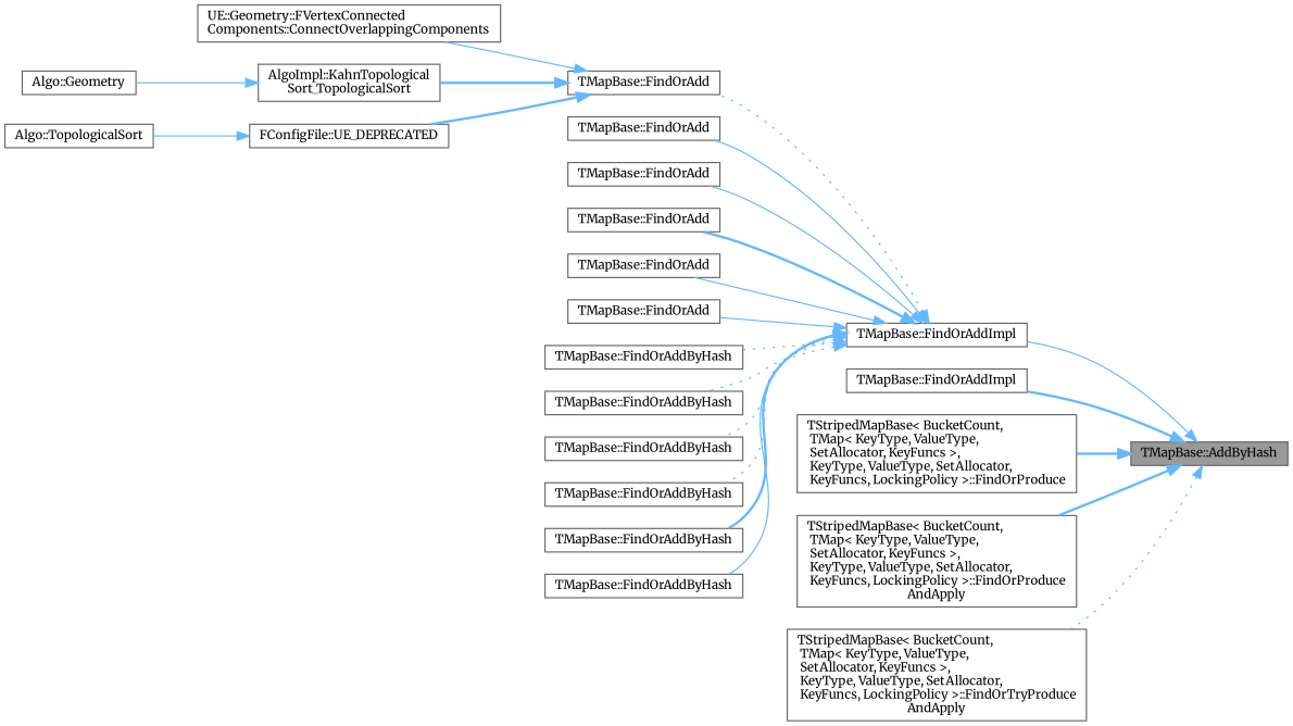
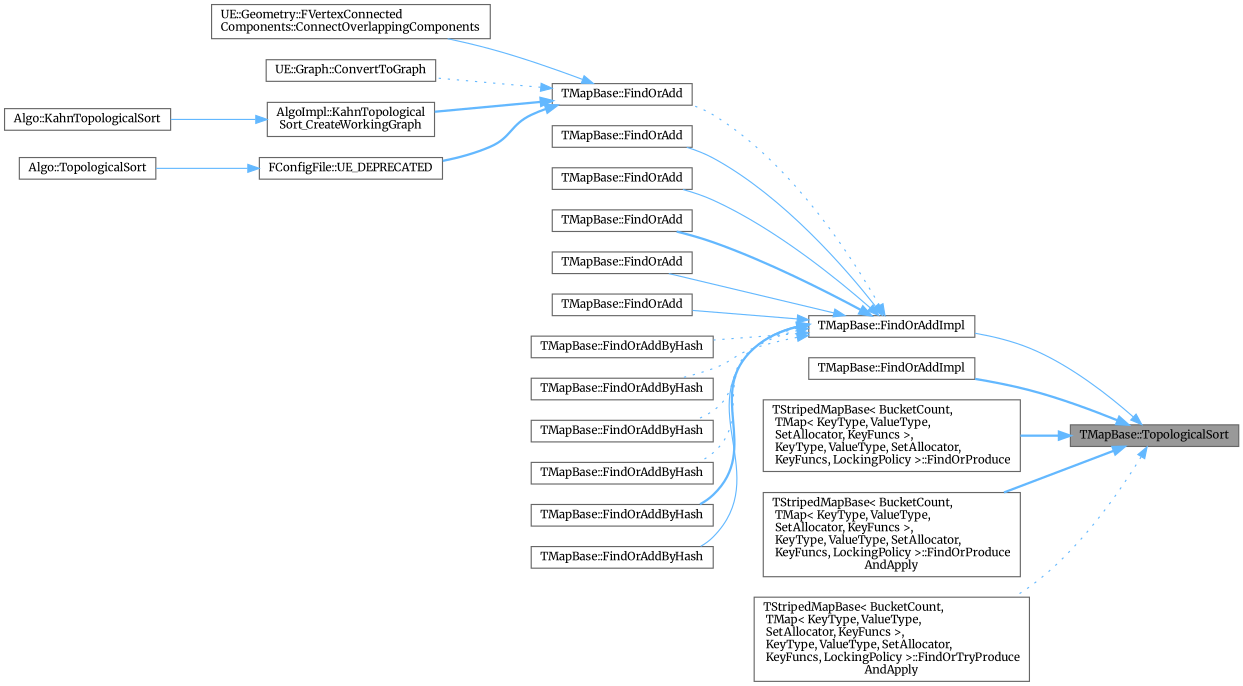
  digraph {
    fontname=Merriweather
    rankdir=RL
    node [color=grey40 fillcolor=white fontname=Merriweather fontsize=10 shape=box style=filled]
    edge [color=steelblue1 dir=back fontname=Merriweather fontsize=10 labelfontname=Helvetica labelfontsize=10 style=solid]
-   n1 [color=gray40 fillcolor=grey60 fontcolor=black height=0.2 label="TMapBase::AddByHash" width=0.4]
+   n1 [color=gray40 fillcolor=grey60 fontcolor=black height=0.2 label="TMapBase::TopologicalSort" width=0.4]
    n2 [height=0.2 label="TMapBase::FindOrAddImpl" width=0.4]
    n3 [height=0.2 label="TMapBase::FindOrAddImpl" width=0.4]
    n4 [height=0.2 label="TStripedMapBase\< BucketCount,\l TMap\< KeyType, ValueType,\l SetAllocator, KeyFuncs \>,\l KeyType, ValueType, SetAllocator,\l KeyFuncs, LockingPolicy \>::FindOrProduce" width=0.4]
    n5 [height=0.2 label="TStripedMapBase\< BucketCount,\l TMap\< KeyType, ValueType,\l SetAllocator, KeyFuncs \>,\l KeyType, ValueType, SetAllocator,\l KeyFuncs, LockingPolicy \>::FindOrProduce\lAndApply" width=0.4]
    n6 [height=0.2 label="TStripedMapBase\< BucketCount,\l TMap\< KeyType, ValueType,\l SetAllocator, KeyFuncs \>,\l KeyType, ValueType, SetAllocator,\l KeyFuncs, LockingPolicy \>::FindOrTryProduce\lAndApply" width=0.4]
    n7 [height=0.2 label="TMapBase::FindOrAdd" width=0.4]
    n8 [height=0.2 label="TMapBase::FindOrAdd" width=0.4]
    n9 [height=0.2 label="TMapBase::FindOrAdd" width=0.4]
    n10 [height=0.2 label="TMapBase::FindOrAdd" width=0.4]
    n11 [height=0.2 label="TMapBase::FindOrAdd" width=0.4]
    n12 [height=0.2 label="TMapBase::FindOrAdd" width=0.4]
    n13 [height=0.2 label="TMapBase::FindOrAddByHash" width=0.4]
    n14 [height=0.2 label="TMapBase::FindOrAddByHash" width=0.4]
    n15 [height=0.2 label="TMapBase::FindOrAddByHash" width=0.4]
    n16 [height=0.2 label="TMapBase::FindOrAddByHash" width=0.4]
    n17 [height=0.2 label="TMapBase::FindOrAddByHash" width=0.4]
    n18 [height=0.2 label="TMapBase::FindOrAddByHash" width=0.4]
    n19 [height=0.2 label="UE::Geometry::FVertexConnected\lComponents::ConnectOverlappingComponents" width=0.4]
-   n21 [height=0.2 label="AlgoImpl::KahnTopological\lSort_TopologicalSort" width=0.4]
+   n20 [height=0.2 label="UE::Graph::ConvertToGraph" width=0.4]
+   n21 [height=0.2 label="AlgoImpl::KahnTopological\lSort_CreateWorkingGraph" width=0.4]
    n22 [height=0.2 label="FConfigFile::UE_DEPRECATED" width=0.4]
-   n23 [height=0.2 label="Algo::Geometry" width=0.4]
+   n23 [height=0.2 label="Algo::KahnTopologicalSort" width=0.4]
    n24 [height=0.2 label="Algo::TopologicalSort" width=0.4]
    n1 -> n2
    n1 -> n3 [style=bold]
    n1 -> n4 [style=bold]
    n1 -> n5 [style=bold]
    n1 -> n6 [style=dotted]
    n2 -> n7 [style=dotted]
    n2 -> n8
    n2 -> n9
    n2 -> n10 [style=bold]
    n2 -> n11
    n2 -> n12
    n2 -> n13 [style=dotted]
    n2 -> n14 [style=dotted]
    n2 -> n15 [style=dotted]
    n2 -> n16 [style=dotted]
    n2 -> n17 [style=bold]
    n2 -> n18
    n7 -> n19
+   n7 -> n20 [style=dotted]
    n7 -> n21 [style=bold]
    n7 -> n22 [style=bold]
    n21 -> n23
    n22 -> n24
  }
